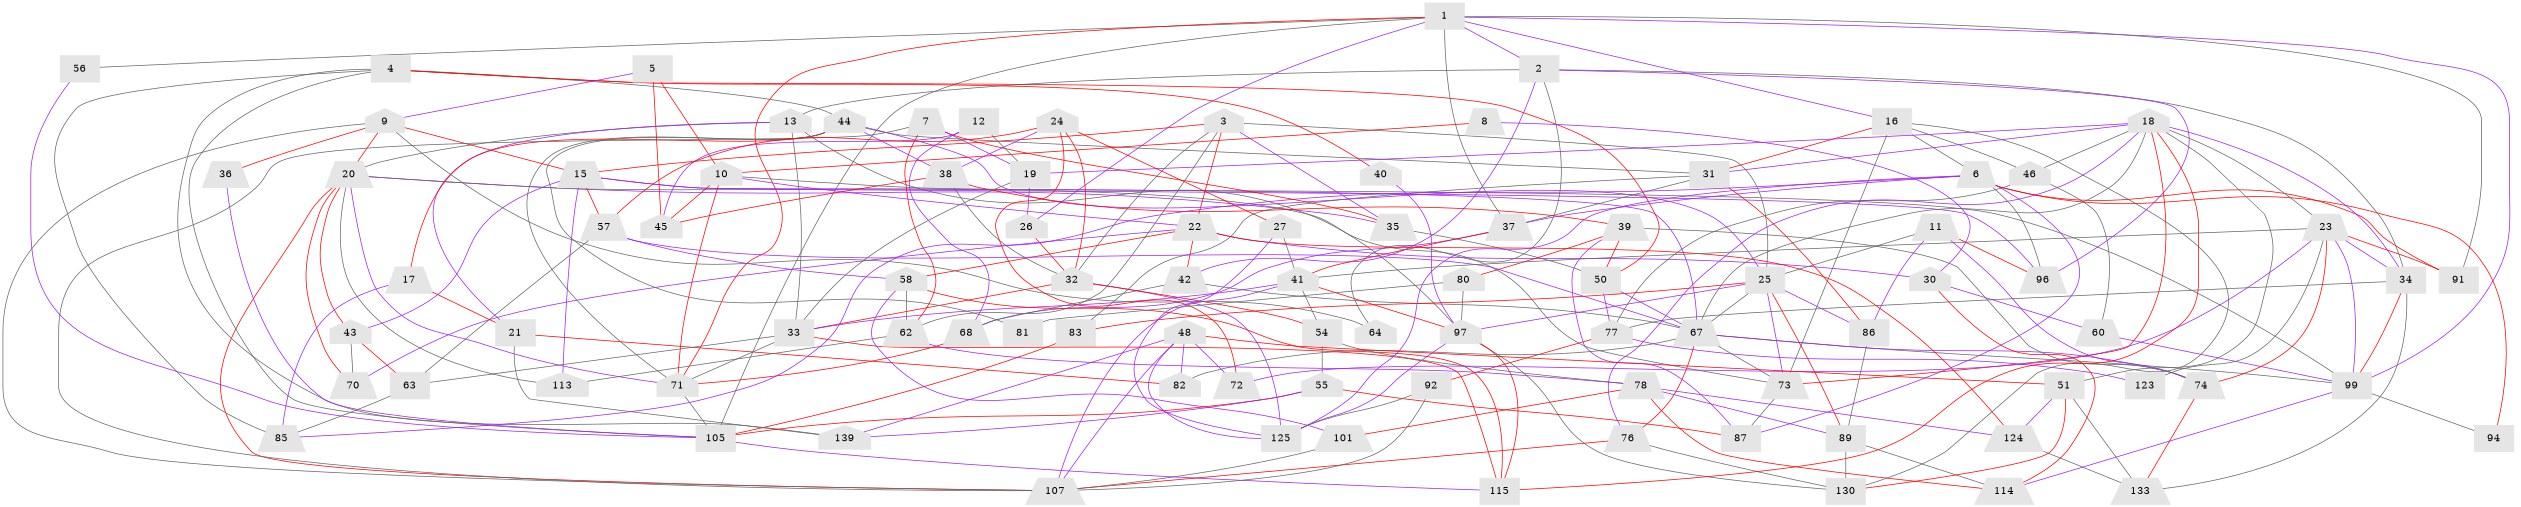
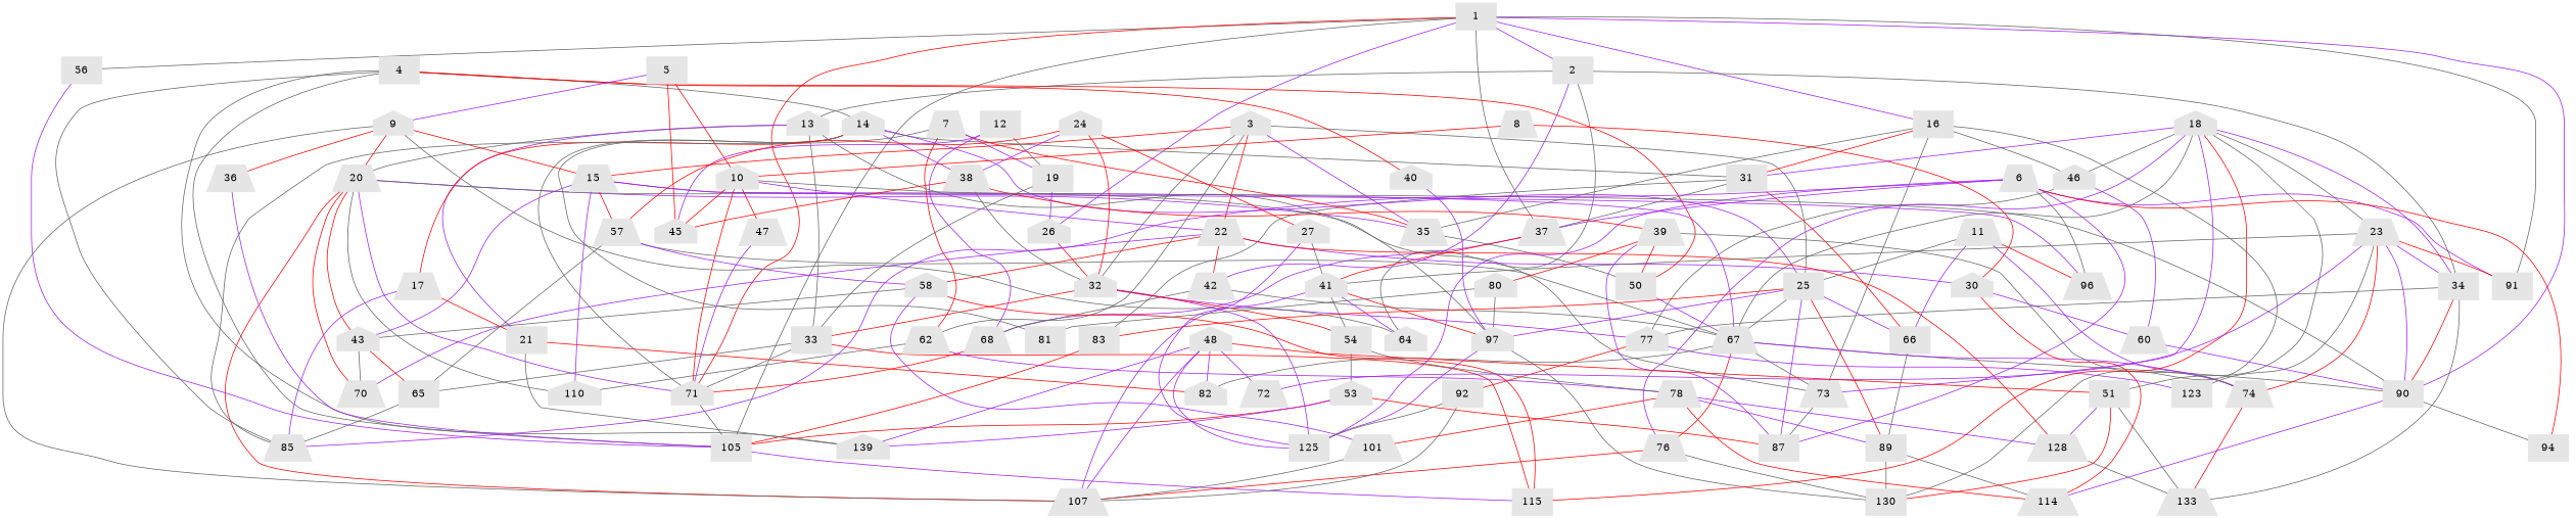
  graph {
    node [color=gray90 shape=trapezium style=filled]
    edge [color=gray40]
    1 [shape=box super="+95"]
    2 [shape=box super="+65"]
    16 [shape=box super="+49"]
    26 [shape=house]
    37 [super="+59"]
    56 [shape=box]
    71 [shape=house super="+136"]
-   90 [shape=box super="+131" label=99]
+   90 [shape=box super="+131"]
    91 [shape=box]
    105 [shape=box super="+132"]
    13 [shape=house super="+141"]
    34 [shape=box super="+99"]
    42 [super="+84"]
    64 [shape=house]
    96 [super="+122"]
    35 [super="+98"]
    31 [shape=box super="+104"]
    46 [shape=house]
    73 [super="+102"]
    130 [shape=box]
    32 [shape=house super="+140"]
    68
    41 [shape=house super="+129"]
    94 [shape=box]
    114
    115 [shape=box]
    20 [super="+119"]
    21 [shape=box]
    33 [shape=box super="+111"]
    97 [shape=house super="+103"]
    77 [shape=house super="+121"]
    133
    67 [super="+88"]
    3 [shape=house super="+93"]
    15 [super="+108"]
    22 [super="+52"]
    25 [shape=box super="+126"]
    62 [super="+112"]
    43 [shape=house super="+110"]
    57 [super="+116"]
-   113 [shape=house]
+   113 [shape=house label=110]
    30 [shape=house]
    70
    58 [shape=house super="+75"]
-   124
+   124 [label=128]
    87 [shape=box]
-   66 [shape=box label=86]
+   66 [shape=box]
    83 [shape=box]
    89 [shape=box]
    125 [shape=box super="+134"]
    54 [shape=box]
    50 [shape=box super="+100"]
    78 [super="+117"]
-   14 [shape=house super="+53" label=44]
+   14 [shape=house super="+53"]
    17
    n56 [label=38 super="+138"]
    81 [shape=box]
    4 [shape=box]
    40 [shape=house]
    85
    139 [shape=house]
    9 [shape=house super="+86"]
    107 [super="+137"]
    36
    5 [shape=box]
    10 [shape=house super="+44"]
    45 [shape=house super="+109"]
+   47
    6 [super="+69"]
    19 [shape=box super="+29"]
    7
    8
    60
    11
    74 [super="+128"]
    12 [shape=box]
    82 [shape=house]
-   63 [shape=box]
+   63 [shape=box label=65]
    39 [super="+79"]
    76 [super="+120"]
    18 [shape=house super="+61"]
    23 [super="+135"]
    51 [shape=box super="+118"]
    72
    123 [shape=box]
    101
    24 [shape=house super="+38"]
    27 [shape=house]
    80 [shape=house]
-   55 [shape=house super="+106"]
+   55 [shape=house super="+106" label=53]
    92 [shape=box]
    48 [shape=house super="+127"]
    1 -- 2 [color=purple]
    1 -- 16 [color=purple]
    1 -- 26 [color=purple]
    1 -- 37
    1 -- 56
    1 -- 71 [color=red]
    1 -- 90 [color=purple]
    1 -- 91
    1 -- 105
    2 -- 13
    2 -- 34
    2 -- 42 [color=purple]
    2 -- 64
-   2 -- 96 [color=purple]
-   16 -- 6
+   16 -- 35
    16 -- 31 [color=red]
    16 -- 46
    16 -- 73
    16 -- 130
    26 -- 32 [color=red]
    37 -- 68 [color=purple]
    37 -- 41 [color=red]
    56 -- 105 [color=purple]
    71 -- 105
    90 -- 94
    90 -- 114 [color=purple]
    105 -- 115 [color=purple]
    13 -- 20
    13 -- 21 [color=purple]
    13 -- 33
    13 -- 97
    34 -- 90 [color=red]
    34 -- 77 [weight=2]
    34 -- 133
    42 -- 68
    42 -- 67
    35 -- 50
    31 -- 37 [weight=2]
    31 -- 66 [color=red]
    31 -- 83
    46 -- 77
-   46 -- 60
+   46 -- 60 [color=purple]
    73 -- 87
    32 -- 33 [color=red]
-   50 -- 77 [color=purple]
+   32 -- 77 [color=purple]
    32 -- 125 [color=purple]
    32 -- 54 [color=red]
    68 -- 71 [color=red]
-   41 -- 33 [color=purple]
+   41 -- 64 [color=purple]
    41 -- 97 [color=red]
    41 -- 54
    41 -- 107 [color=purple]
    20 -- 71 [color=purple]
    20 -- 35 [color=purple]
    20 -- 73
    20 -- 43 [color=red]
    20 -- 113
    20 -- 70 [color=red]
    20 -- 107 [color=red]
    21 -- 139
    21 -- 82 [color=red]
    33 -- 71
    33 -- 115 [color=red]
    33 -- 63
    97 -- 130
-   97 -- 115 [color=red]
    97 -- 125 [color=purple]
    77 -- 123 [color=purple]
    77 -- 92 [color=red]
    67 -- 90
    67 -- 73
    67 -- 74 [color=purple]
    67 -- 82
    67 -- 76 [color=red]
    3 -- 35 [color=purple]
    3 -- 32
    3 -- 15 [color=red]
    3 -- 22 [color=red]
    3 -- 25
    3 -- 62
    15 -- 96 [color=purple]
    15 -- 67 [color=purple]
    15 -- 43 [color=purple]
    15 -- 57 [color=red]
    15 -- 113 [color=purple]
    22 -- 42 [color=red]
    22 -- 30 [color=purple]
    22 -- 70 [color=purple]
    22 -- 58 [color=red]
    22 -- 124 [color=red]
    25 -- 97 [color=purple]
    25 -- 67
-   25 -- 73 [color=purple]
+   25 -- 87 [color=purple]
    25 -- 66 [color=purple]
    25 -- 83 [color=red]
    25 -- 89 [color=red]
    62 -- 113
    62 -- 78 [color=purple]
    43 -- 70
    43 -- 63 [color=red]
-   57 -- 67 [color=purple]
+   57 -- 67
    57 -- 58 [color=purple]
    57 -- 63
    30 -- 114 [color=red]
    30 -- 60 [color=purple]
    58 -- 115 [color=red]
-   58 -- 62
+   58 -- 43
    58 -- 101 [color=purple]
    124 -- 133
    66 -- 89
    83 -- 105 [color=red]
    89 -- 130
    89 -- 114
    54 -- 78
    54 -- 55
    50 -- 67 [color=purple]
    78 -- 114 [color=red]
    78 -- 124 [color=purple]
    78 -- 89 [color=purple]
    78 -- 101 [color=red]
    14 -- 71
    14 -- 31
    14 -- 25 [color=purple]
    14 -- 17 [color=red]
    14 -- n56 [color=purple]
    14 -- 81
    17 -- 21 [color=red]
    17 -- 85 [color=purple]
    n56 -- 32
    n56 -- 45 [color=red]
    n56 -- 39 [color=red]
    4 -- 105
    4 -- 50 [color=red]
    4 -- 14
    4 -- 40 [color=red]
    4 -- 85
    4 -- 139
    40 -- 97 [color=purple]
    9 -- 64
    9 -- 20 [color=red]
    9 -- 15 [color=red]
    9 -- 107
    9 -- 36 [color=red]
    36 -- 105 [color=purple]
    5 -- 9 [color=purple]
    5 -- 10 [color=red]
    5 -- 45 [color=red]
    10 -- 71 [color=red]
    10 -- 90
    10 -- 22 [color=purple]
    10 -- 45 [color=red weight=2]
+   10 -- 47 [color=red]
+   47 -- 71 [color=purple]
    6 -- 37 [color=purple]
-   6 -- 91 [color=red]
+   6 -- 91 [color=purple]
    6 -- 96
    6 -- 94 [color=red]
    6 -- 87 [color=purple]
    6 -- 125 [color=purple]
    6 -- 85 [color=purple]
    19 -- 26 [color=purple]
    19 -- 33
    7 -- 35 [color=red]
    7 -- 62 [color=red]
-   7 -- 107
+   7 -- 85
    7 -- 19 [color=purple]
-   8 -- 30 [color=purple]
+   8 -- 30 [color=red]
    8 -- 10 [color=red]
    60 -- 90 [color=purple]
    11 -- 96 [color=red]
    11 -- 25
    11 -- 66 [color=purple]
    11 -- 74 [color=purple]
    74 -- 133 [color=red]
    12 -- 68 [color=purple]
    12 -- 45 [color=purple]
    12 -- 19
    63 -- 85
    39 -- 87 [color=purple]
    39 -- 50 [color=red]
    39 -- 74
    39 -- 80 [color=red]
    76 -- 130
    76 -- 107 [color=red]
    18 -- 34 [color=purple]
    18 -- 31 [color=purple]
    18 -- 46
-   18 -- 73 [color=red]
+   18 -- 73 [color=purple]
    18 -- 115 [color=red]
    18 -- 67
-   18 -- 19 [color=purple]
    18 -- 76 [color=purple]
    18 -- 23
    18 -- 51
    23 -- 90 [color=purple]
    23 -- 91 [color=red]
    23 -- 34 [color=purple weight=2]
    23 -- 41
    23 -- 74 [color=red]
    23 -- 72 [color=purple]
    23 -- 123
    51 -- 130 [color=red]
    51 -- 133
    51 -- 124 [color=purple]
    101 -- 107
    24 -- 32 [color=red]
    24 -- 57 [color=red]
    24 -- n56 [color=purple]
-   24 -- 72 [color=red]
    24 -- 27 [color=red]
    27 -- 41
    27 -- 125 [color=purple]
    80 -- 97
    80 -- 81
    55 -- 105 [color=red]
    55 -- 87 [color=red]
    55 -- 139 [color=purple]
    92 -- 125
    92 -- 107
    48 -- 125 [color=purple]
    48 -- 139 [color=purple]
    48 -- 107 [color=purple]
    48 -- 82 [color=purple]
    48 -- 51 [color=red]
    48 -- 72 [color=purple]
  }
